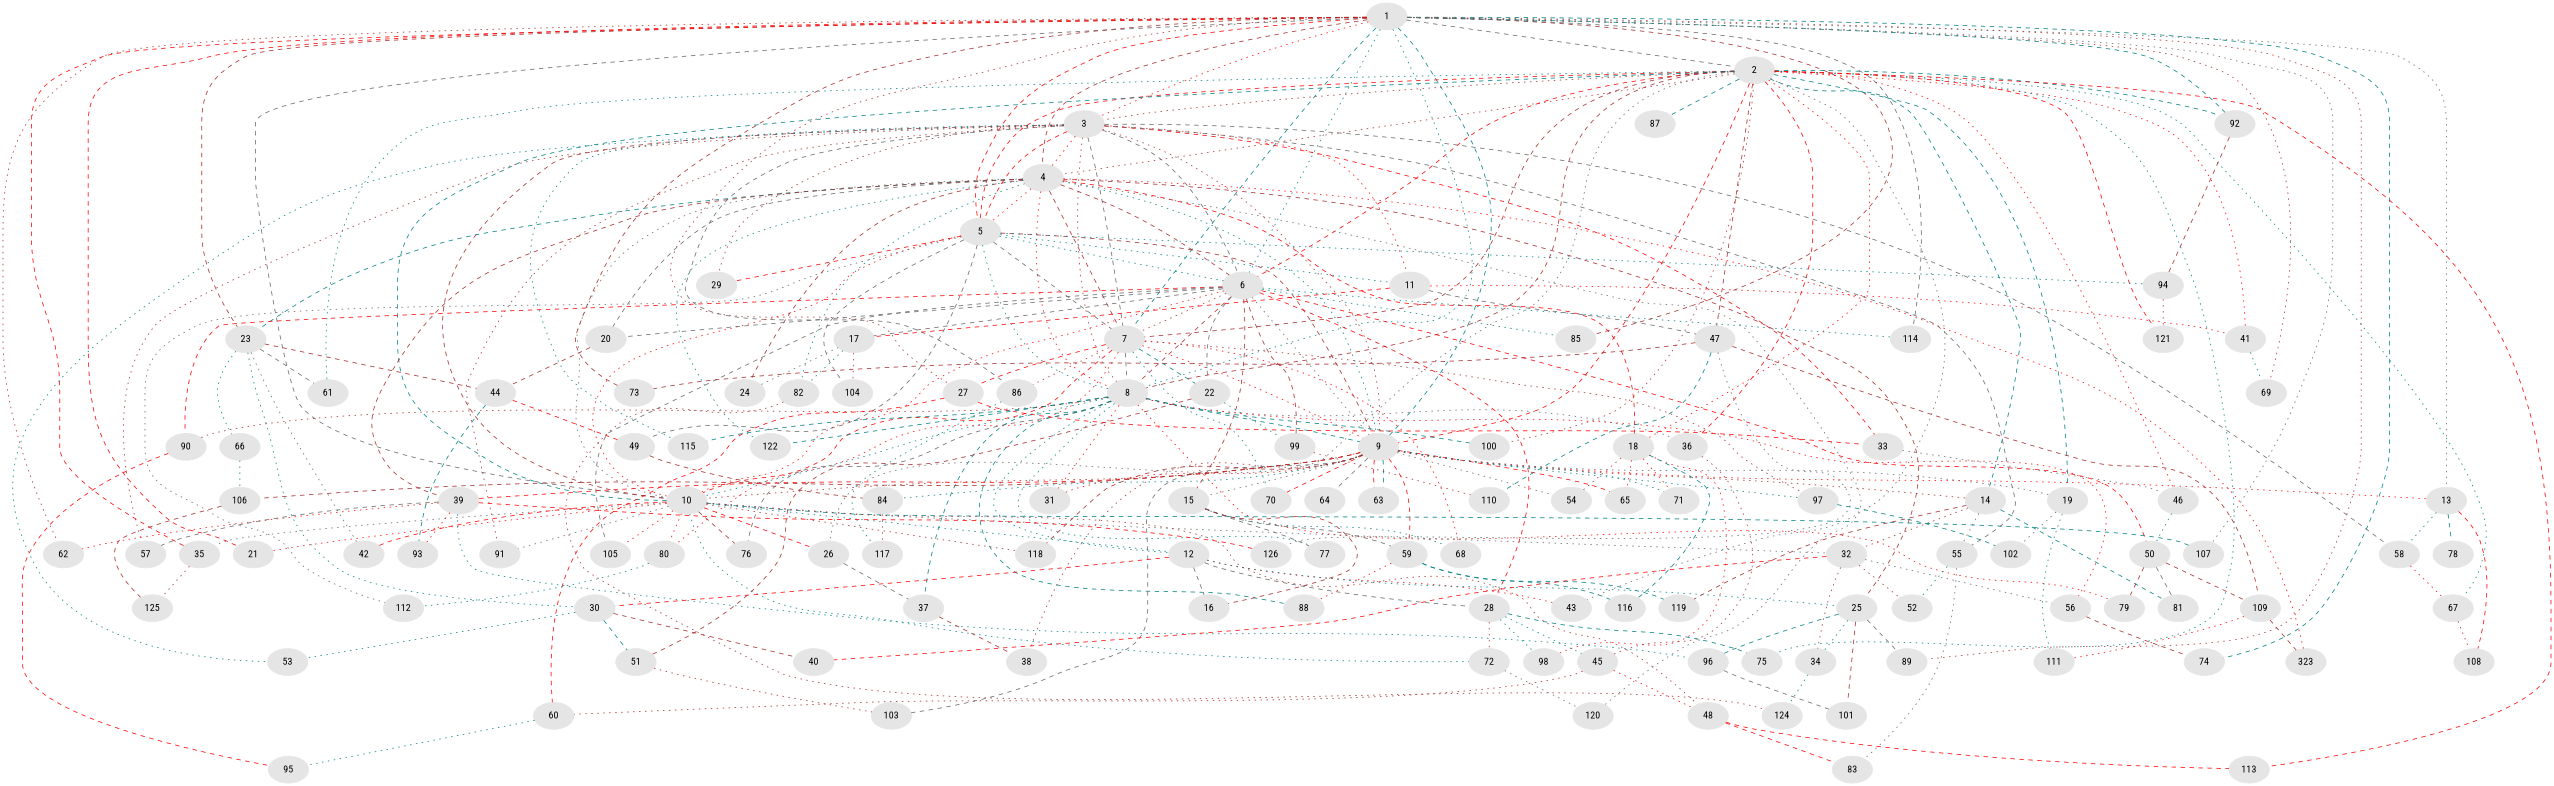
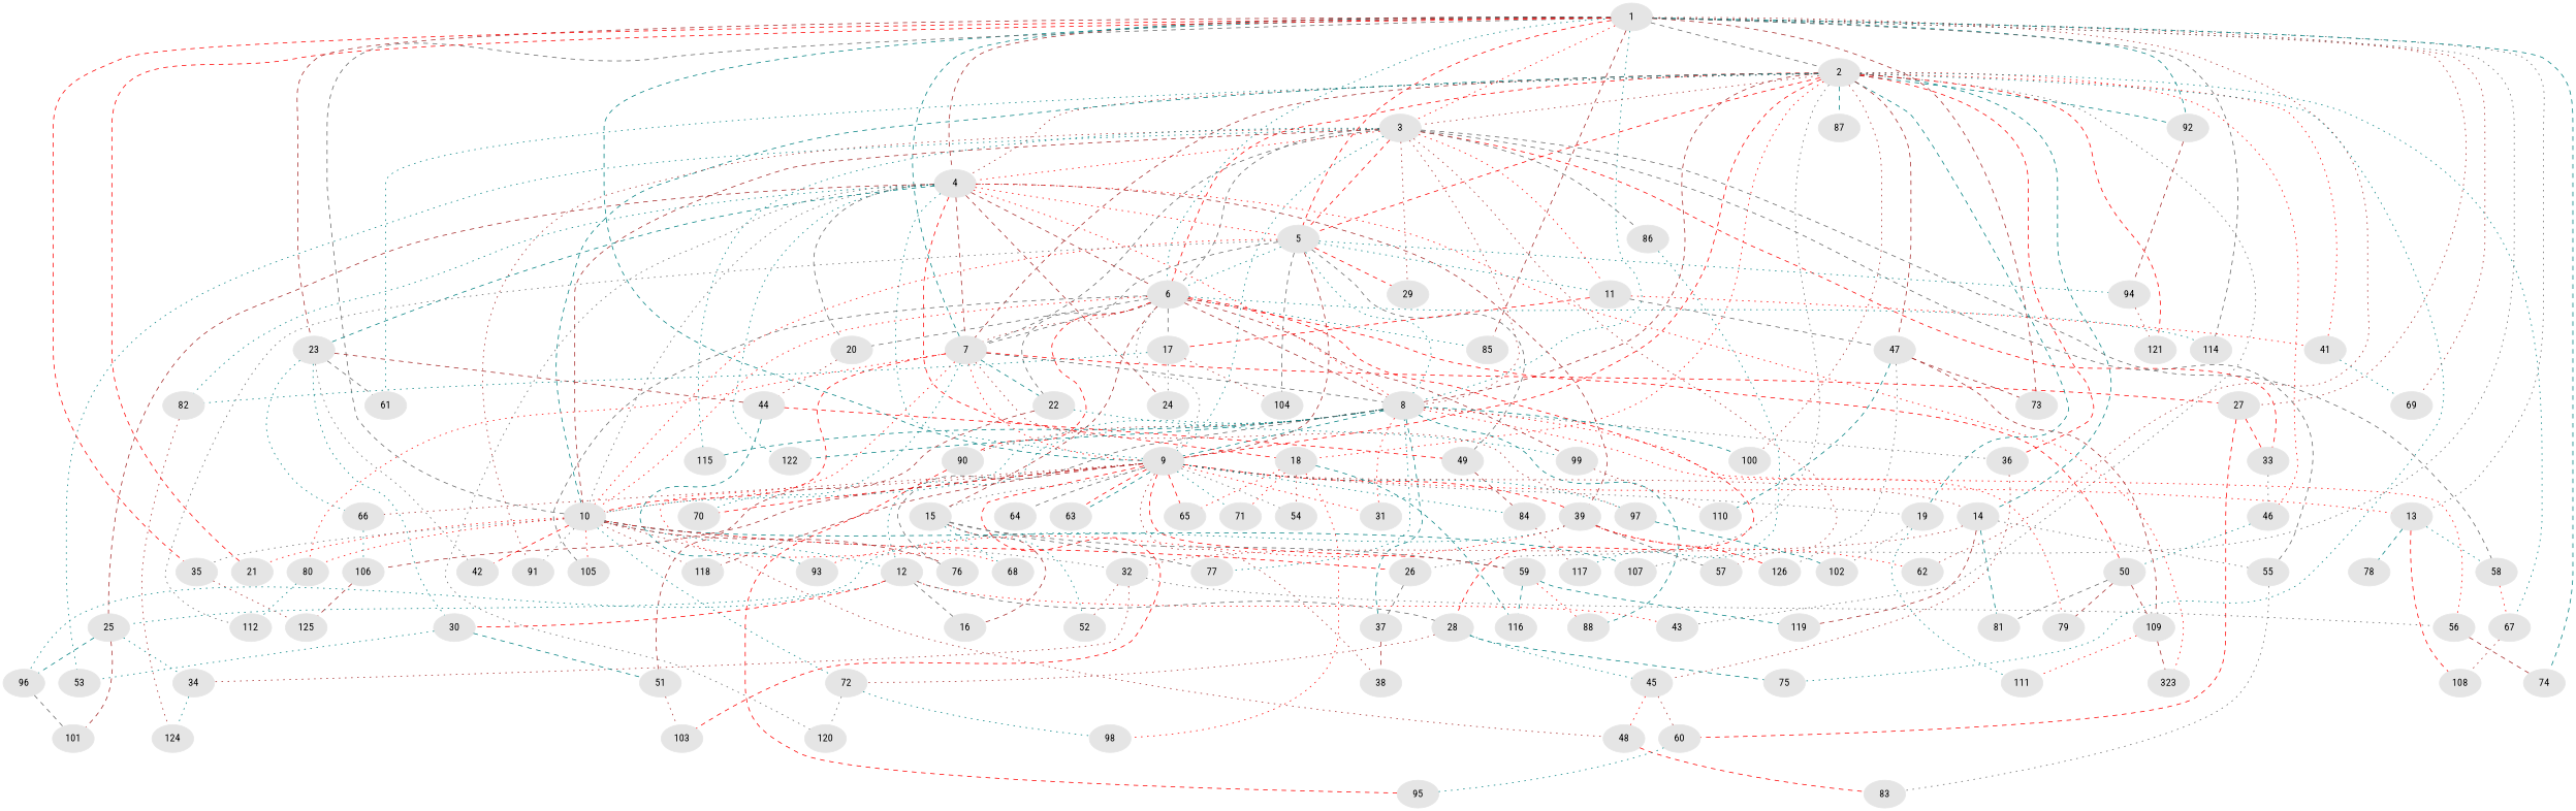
  graph {
    fontname="Roboto Condensed"
    node [color=gray90 fontname="Roboto Condensed" style=filled]
    edge [color=teal fontname="Roboto Condensed" style=dotted]
    1
    2
    3
    4
    5
    6
    7
    8
    9
    10
    13
    21
    23
    27
    35
    62
    69
    73
    74
    85
-   89
    92
    107
    114
    14
    18
    19
    26
    36
    41
    43
    46
    47
    61
    67
    75
    87
    100
-   113
    121
    11
    29
    33
    53
    55
    57
    58
    86
    91
    115
    20
    24
    25
    39
    82
    120
    122
    n58 [label=323]
    49
    94
    104
    112
    15
    17
    22
    28
    50
    90
    99
    105
    68
    70
    80
    97
    12
    31
    37
    56
    76
    77
    79
    88
    64
    38
    54
    59
    63
    65
    66
    71
    84
    103
    106
    118
    32
    42
    48
    72
    78
    108
    30
    44
    60
    125
    81
    119
    98
    116
    102
    111
    45
    126
    109
    110
    83
    117
    34
    96
    101
    93
    124
    16
    52
    51
    95
-   40
    1 -- 2 [color=gray40 style=dashed]
    1 -- 3 [color=red]
    1 -- 4 [color=brown style=dashed]
    1 -- 5 [color=red style=dashed]
    1 -- 6
    1 -- 7 [style=dashed]
    1 -- 8
    1 -- 9 [style=dashed]
    1 -- 10 [color=gray40 style=dashed]
    1 -- 13 [color=gray40]
    1 -- 21 [color=red style=dashed]
    1 -- 23 [color=brown style=dashed]
    1 -- 27 [color=brown]
    1 -- 35 [color=red style=dashed]
    1 -- 62 [color=brown]
    1 -- 69 [color=brown]
    1 -- 73 [color=brown style=dashed]
    1 -- 74 [style=dashed]
    1 -- 85 [color=brown style=dashed]
-   1 -- 89 [color=brown]
    1 -- 92 [style=dashed]
    1 -- 107 [color=gray40]
    1 -- 114 [color=gray40 style=dashed]
    2 -- 3 [color=brown]
    2 -- 4 [color=brown]
    2 -- 5 [color=red style=dashed]
    2 -- 6 [color=red style=dashed]
    2 -- 7 [color=brown style=dashed]
    2 -- 8 [color=brown style=dashed]
    2 -- 9 [color=red style=dashed]
    2 -- 10 [style=dashed]
    2 -- 92 [style=dashed]
    2 -- 14 [style=dashed]
    2 -- 18 [color=red]
    2 -- 19 [style=dashed]
    2 -- 26 [color=gray40]
    2 -- 36 [color=red style=dashed]
    2 -- 41 [color=red]
    2 -- 43 [color=gray40]
    2 -- 46 [color=red]
    2 -- 47 [color=brown style=dashed]
    2 -- 61
    2 -- 67
    2 -- 75
    2 -- 87 [style=dashed]
    2 -- 100 [color=brown]
-   2 -- 113 [color=red style=dashed]
    2 -- 121 [color=red style=dashed]
    3 -- 4 [color=red]
    3 -- 5 [color=red style=dashed]
    3 -- 6 [color=gray40 style=dashed]
    3 -- 7 [color=gray40 style=dashed]
    3 -- 8 [color=brown]
-   3 -- 9 [color=brown]
+   3 -- 9
    3 -- 10 [color=brown style=dashed]
    3 -- 11 [color=red]
    3 -- 29 [color=brown]
    3 -- 33 [color=red style=dashed]
    3 -- 53
    3 -- 55 [color=gray40 style=dashed]
    3 -- 57 [color=brown]
    3 -- 58 [color=gray40 style=dashed]
    3 -- 86 [color=gray40 style=dashed]
    3 -- 91 [color=brown]
    3 -- 115
    4 -- 5 [color=red]
    4 -- 6 [color=brown style=dashed]
    4 -- 7 [color=brown style=dashed]
    4 -- 8 [color=red]
    4 -- 9
    4 -- 10 [color=gray40]
    4 -- 23 [style=dashed]
    4 -- 18 [color=red style=dashed]
    4 -- 20 [color=gray40 style=dashed]
    4 -- 24 [color=brown style=dashed]
    4 -- 25 [color=brown style=dashed]
    4 -- 39 [color=brown style=dashed]
    4 -- 82
    4 -- 120 [color=gray40]
    4 -- 122
    4 -- n58 [color=red]
    5 -- 6
    5 -- 7 [color=gray40 style=dashed]
    5 -- 8
    5 -- 9 [color=brown style=dashed]
    5 -- 10 [color=red]
    5 -- 11
    5 -- 29 [color=red style=dashed]
    5 -- 49 [color=gray40 style=dashed]
    5 -- 94
    5 -- 104 [color=gray40 style=dashed]
    5 -- 112 [color=gray40]
    6 -- 7 [color=brown]
    6 -- 8 [color=brown style=dashed]
    6 -- 9 [color=gray40]
    6 -- 10 [color=red]
    6 -- 85
    6 -- 114
    6 -- 20 [color=gray40 style=dashed]
    6 -- 15 [color=brown style=dashed]
    6 -- 17 [color=gray40 style=dashed]
    6 -- 22 [color=gray40 style=dashed]
    6 -- 28 [color=red style=dashed]
    6 -- 50 [color=red style=dashed]
    6 -- 90 [color=red style=dashed]
    6 -- 99 [color=brown style=dashed]
    6 -- 105 [color=gray40 style=dashed]
    7 -- 8 [color=gray40 style=dashed]
    7 -- 9 [color=red]
    7 -- 10 [color=red style=dashed]
    7 -- 27 [color=red style=dashed]
-   7 -- 86 [color=brown]
    7 -- 22 [style=dashed]
    7 -- 68 [color=red]
    7 -- 70
    7 -- 80 [color=red]
    7 -- 97 [color=brown]
    8 -- 9 [style=dashed]
    8 -- 10
    8 -- 36 [color=gray40]
    8 -- 100 [style=dashed]
    8 -- 115 [style=dashed]
    8 -- 122 [style=dashed]
    8 -- 90 [color=brown]
    8 -- 12
    8 -- 31 [color=red]
    8 -- 37 [style=dashed]
    8 -- 56 [color=red]
    8 -- 76 [color=gray40 style=dashed]
    8 -- 77
    8 -- 79 [color=red]
    8 -- 88 [style=dashed]
    9 -- 10 [color=brown]
    9 -- 13 [color=red]
    9 -- 14 [color=brown]
    9 -- 19 [color=gray40]
    9 -- 39 [color=red style=dashed]
    9 -- 15 [color=gray40]
    9 -- 70 [color=red style=dashed]
    9 -- 97
    9 -- 31 [color=red]
    9 -- 64 [color=gray40 style=dashed]
    9 -- 38 [color=brown]
    9 -- 54 [color=gray40]
    9 -- 59 [color=red style=dashed]
    9 -- 63 [color=red style=dashed]
    9 -- 63 [style=dashed]
    9 -- 65 [color=red style=dashed]
+   9 -- 66 [color=brown]
    9 -- 71
    9 -- 84
-   9 -- 103 [color=gray40 style=dashed]
+   9 -- 103 [color=red style=dashed]
    9 -- 106 [color=brown style=dashed]
    9 -- 118 [color=brown style=dashed]
    10 -- 21 [color=red]
    10 -- 35 [color=gray40]
    10 -- 107 [style=dashed]
    10 -- 26 [color=red style=dashed]
    10 -- 91 [color=gray40]
    10 -- 105 [color=red]
    10 -- 80 [color=red]
    10 -- 12
    10 -- 76 [color=brown style=dashed]
    10 -- 118 [color=brown]
    10 -- 32 [color=gray40]
    10 -- 42 [color=red style=dashed]
    10 -- 48 [color=brown]
    10 -- 72
    13 -- 58
    13 -- 78 [style=dashed]
    13 -- 108 [color=red style=dashed]
    23 -- 61 [color=gray40 style=dashed]
    23 -- 66
    23 -- 42 [color=gray40]
    23 -- 30
    23 -- 44 [color=brown style=dashed]
    27 -- 33 [color=red style=dashed]
    27 -- 60 [color=red style=dashed]
    35 -- 125 [color=brown]
    92 -- 94 [color=brown style=dashed]
    14 -- 55 [color=gray40]
    14 -- 32 [color=brown]
    14 -- 81 [style=dashed]
    14 -- 119 [color=brown style=dashed]
    18 -- 54 [color=brown]
    18 -- 65 [color=red]
    18 -- 71 [color=red]
    18 -- 98 [color=red]
    18 -- 116 [style=dashed]
    19 -- 102 [color=gray40]
    19 -- 111
    26 -- 37 [color=gray40 style=dashed]
    36 -- 45 [color=brown]
    41 -- 69
    46 -- 50
    47 -- 73 [color=brown style=dashed]
    47 -- 126 [color=gray40]
    47 -- 109 [color=brown style=dashed]
    47 -- 110 [style=dashed]
    67 -- 108 [color=brown]
    11 -- 41 [color=red]
    11 -- 47 [color=gray40 style=dashed]
    11 -- 17 [color=red style=dashed]
    33 -- 46 [color=gray40]
    55 -- 83 [color=gray40]
    58 -- 67 [color=red]
    86 -- 117
-   20 -- 44 [color=brown style=dashed]
-   25 -- 89 [color=gray40 style=dashed]
+   20 -- 44 [color=brown]
    25 -- 34
    25 -- 96 [style=dashed]
    25 -- 101 [color=brown style=dashed]
    39 -- 62 [color=red]
    39 -- 57 [color=gray40 style=dashed]
    39 -- 126 [color=red style=dashed]
    39 -- 96
    39 -- 93 [color=red]
    82 -- 124 [color=brown]
    49 -- 84 [color=brown style=dashed]
    94 -- 121 [color=brown]
    15 -- 68
    15 -- 77 [color=gray40 style=dashed]
    15 -- 59 [color=gray40 style=dashed]
    15 -- 16 [color=brown style=dashed]
-   55 -- 52
+   15 -- 52
    17 -- 24 [color=gray40]
    17 -- 82
    17 -- 104 [color=brown]
    22 -- 99
    22 -- 51 [color=brown style=dashed]
    28 -- 75 [style=dashed]
    28 -- 72 [color=brown]
-   28 -- 98
+   72 -- 98
    28 -- 45
    50 -- 79 [color=brown style=dashed]
    50 -- 81 [color=gray40 style=dashed]
    50 -- 109 [color=brown style=dashed]
    90 -- 95 [color=red style=dashed]
    99 -- 110 [color=brown]
    80 -- 112
    97 -- 102 [style=dashed]
    12 -- 43 [color=red]
    12 -- 25
    12 -- 28 [color=gray40 style=dashed]
    12 -- 30 [color=red style=dashed]
    12 -- 16 [color=gray40 style=dashed]
    37 -- 38 [color=brown style=dashed]
    56 -- 74 [color=brown style=dashed]
    59 -- 88 [color=red]
    59 -- 119 [style=dashed]
    59 -- 116 [style=dashed]
    66 -- 106
    84 -- 117 [color=brown]
    106 -- 125 [color=brown style=dashed]
    32 -- 56 [color=gray40]
    32 -- 34 [color=brown]
    32 -- 52 [color=brown]
-   32 -- 40 [color=red style=dashed]
-   48 -- 113 [color=red style=dashed]
    48 -- 83 [color=red style=dashed]
    72 -- 120 [color=gray40]
    30 -- 53
    30 -- 51 [style=dashed]
-   30 -- 40 [color=brown style=dashed]
    44 -- 49 [color=red style=dashed]
    44 -- 93 [style=dashed]
    60 -- 95
    45 -- 48 [color=red]
    45 -- 60 [color=brown]
    109 -- n58 [color=brown style=dashed]
    109 -- 111 [color=red]
    34 -- 124
    96 -- 101 [color=gray40 style=dashed]
    51 -- 103 [color=brown]
  }
